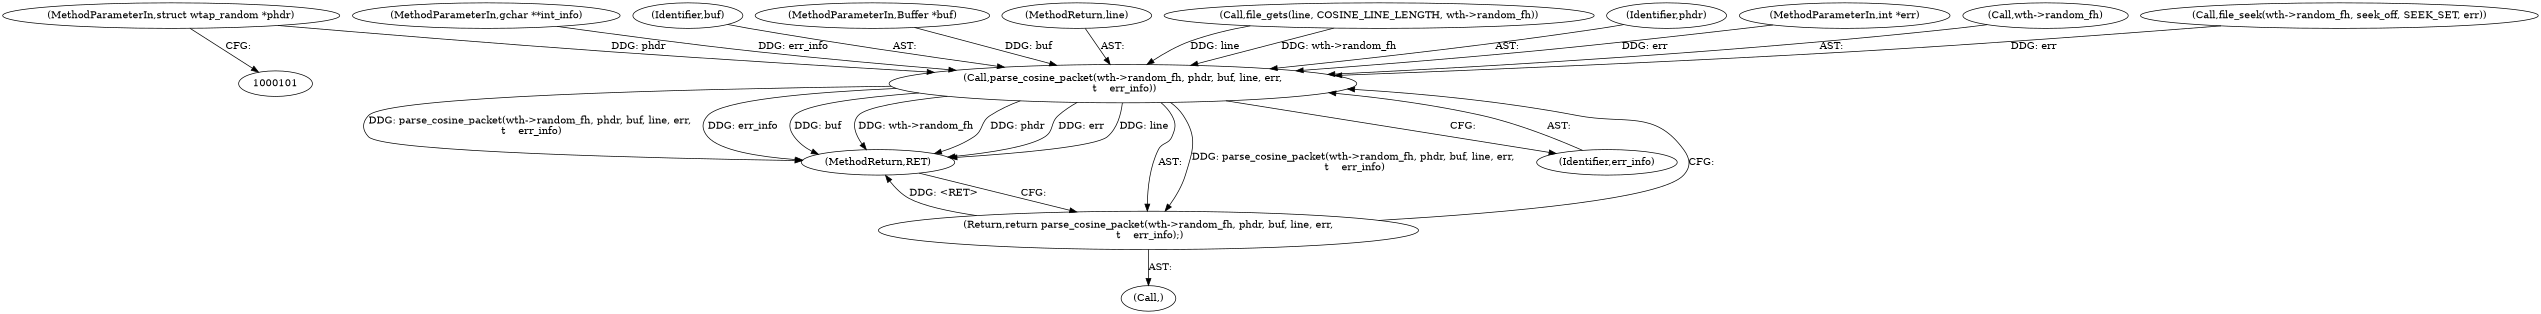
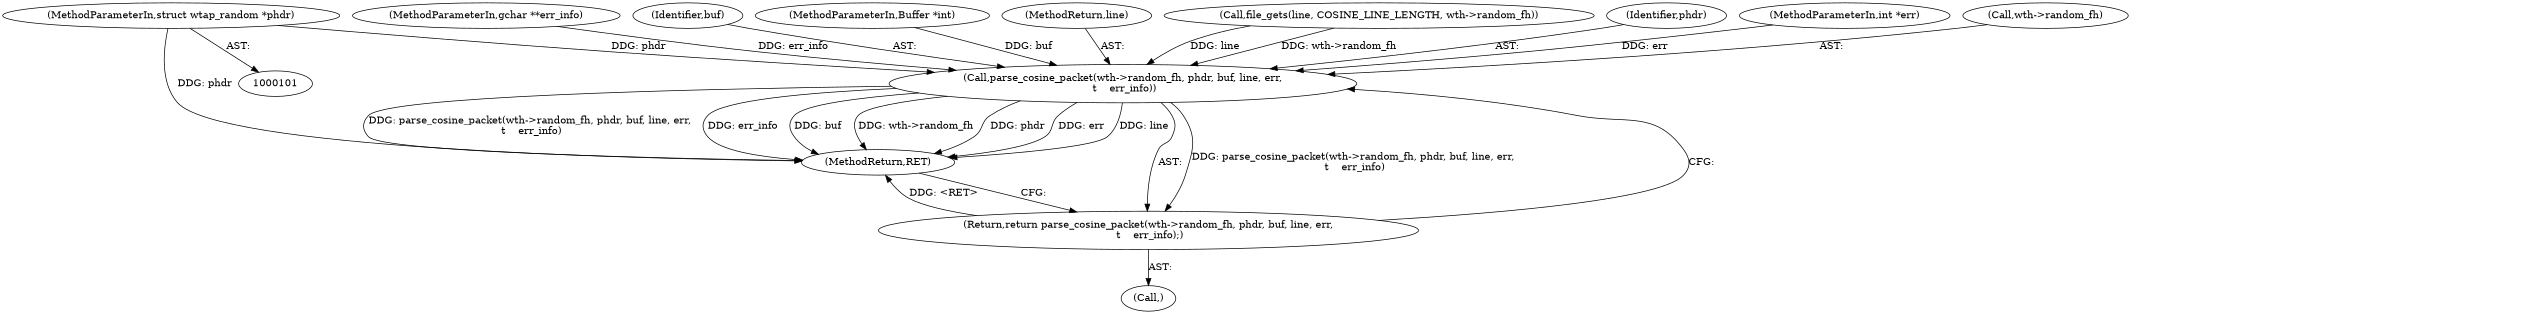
  digraph {
    n1 [label="(MethodParameterIn,struct wtap_random *phdr)"]
    n2 [label="(Call,parse_cosine_packet(wth->random_fh, phdr, buf, line, err,\n \t    err_info))"]
    n3 [label="(MethodReturn,RET)"]
    1000101
    n5 [label="(Return,return parse_cosine_packet(wth->random_fh, phdr, buf, line, err,\n \t    err_info);)"]
-   n6 [label="(Identifier,err_info)"]
    n7 [label="(Call,)"]
-   n8 [label="(MethodParameterIn,gchar **int_info)"]
+   n8 [label="(MethodParameterIn,gchar **err_info)"]
    n9 [label="(Identifier,buf)"]
-   n10 [label="(MethodParameterIn,Buffer *buf)"]
+   n10 [label="(MethodParameterIn,Buffer *int)"]
    n11 [label="(MethodReturn,line)"]
    n12 [label="(Call,file_gets(line, COSINE_LINE_LENGTH, wth->random_fh))"]
    n13 [label="(Identifier,phdr)"]
    n14 [label="(MethodParameterIn,int *err)"]
    n15 [label="(Call,wth->random_fh)"]
-   n16 [label="(Call,file_seek(wth->random_fh, seek_off, SEEK_SET, err))"]
    n1 -> n2 [label="DDG: phdr"]
-   n1 -> 1000101 [label="CFG: "]
+   n1 -> n3 [label="DDG: phdr"]
+   n1 -> 1000101 [label="AST: "]
    n2 -> n3 [label="DDG: line"]
    n2 -> n3 [label="DDG: parse_cosine_packet(wth->random_fh, phdr, buf, line, err,\n \t    err_info)"]
    n2 -> n3 [label="DDG: err_info"]
    n2 -> n3 [label="DDG: buf"]
    n2 -> n3 [label="DDG: wth->random_fh"]
    n2 -> n3 [label="DDG: phdr"]
    n2 -> n3 [label="DDG: err"]
    n2 -> n5 [label="AST: "]
    n2 -> n5 [label="DDG: parse_cosine_packet(wth->random_fh, phdr, buf, line, err,\n \t    err_info)"]
-   n2 -> n6 [label="CFG: "]
    n3 -> n5 [label="CFG: "]
    n5 -> n2 [label="CFG: "]
    n5 -> n3 [label="DDG: <RET>"]
    n5 -> n7 [label="AST: "]
-   n6 -> n2 [label="AST: "]
    n8 -> n2 [label="DDG: err_info"]
    n9 -> n2 [label="AST: "]
    n10 -> n2 [label="DDG: buf"]
    n11 -> n2 [label="AST: "]
    n12 -> n2 [label="DDG: wth->random_fh"]
    n12 -> n2 [label="DDG: line"]
    n13 -> n2 [label="AST: "]
    n14 -> n2 [label="DDG: err"]
    n15 -> n2 [label="AST: "]
-   n16 -> n2 [label="DDG: err"]
  }
